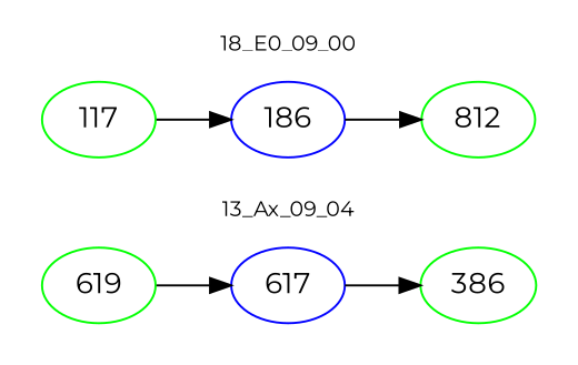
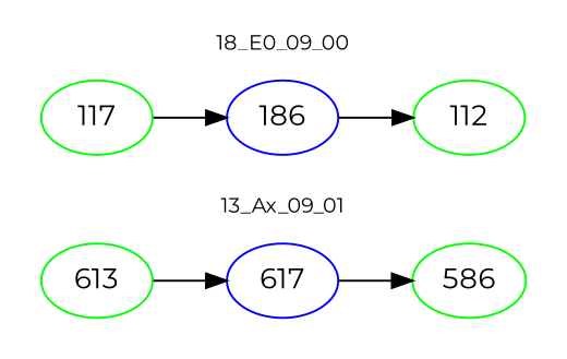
  digraph {
    fontname=Montserrat
    rankdir=LR
    node [color=green fontname=Montserrat]
    edge [color=black fontname=Montserrat]
-   n1 [label=619]
+   n1 [label=613]
    n2 [color=blue label=617]
-   n3 [label=386]
+   n3 [label=586]
    n4 [label=117]
    n5 [color=blue label=186]
-   n6 [label=812]
+   n6 [label=112]
    subgraph cluster_1 {
      color=white
      fontsize=10
-     label="13_Ax_09_04"
+     label="13_Ax_09_01"
      n1
      n2
      n3
    }
    subgraph cluster_2 {
      color=white
      fontsize=10
      label="18_E0_09_00"
      n4
      n5
      n6
    }
    n1 -> n2
    n2 -> n3
    n4 -> n5
    n5 -> n6
  }
